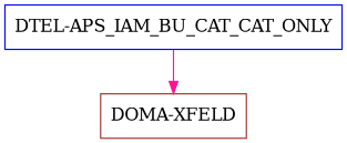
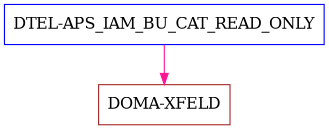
  digraph {
    node [shape=box]
-   "DTEL-APS_IAM_BU_CAT_READ_ONLY" [color=blue label="DTEL-APS_IAM_BU_CAT_CAT_ONLY"]
+   "DTEL-APS_IAM_BU_CAT_READ_ONLY" [color=blue]
    "DOMA-XFELD" [color=brown]
    "DTEL-APS_IAM_BU_CAT_READ_ONLY" -> "DOMA-XFELD" [color=deeppink]
  }
